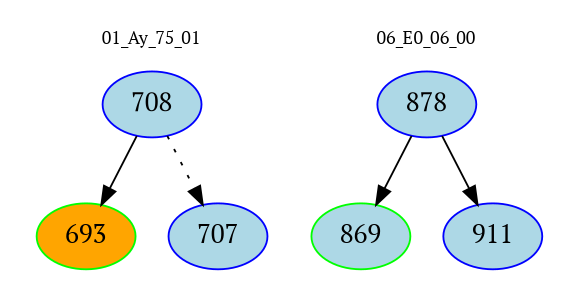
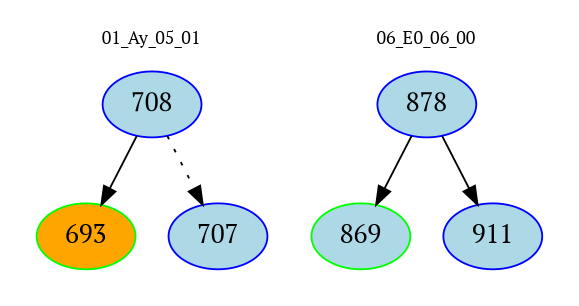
  digraph {
    fontname="PT Serif"
    node [color=blue fillcolor=lightblue fontname="PT Serif" style=filled]
    edge [color=black fontname="PT Serif" style=solid]
    n1 [label=708]
    n2 [color=green fillcolor=orange label=693]
    n3 [label=707]
    n4 [label=878]
    n5 [color=green label=869]
    n6 [label=911]
    subgraph cluster_1 {
      color=white
      fontsize=10
-     label="01_Ay_75_01"
+     label="01_Ay_05_01"
      n1
      n2
      n3
    }
    subgraph cluster_2 {
      color=white
      fontsize=10
      label="06_E0_06_00"
      n4
      n5
      n6
    }
    n1 -> n2
    n1 -> n3 [style=dotted]
    n4 -> n5
    n4 -> n6
  }
